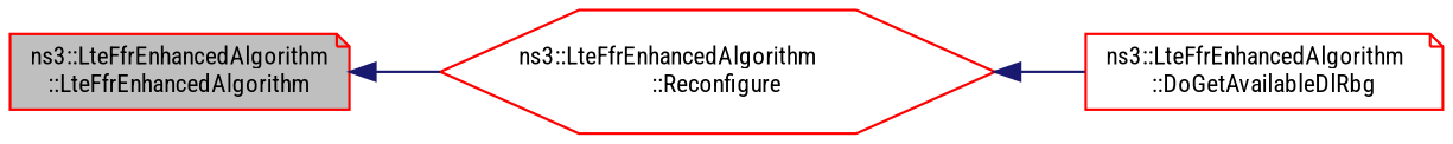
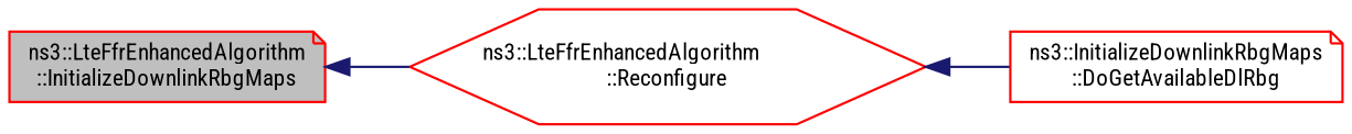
  digraph {
    fontname="Roboto Condensed"
    rankdir=LR
    node [color=red fillcolor=white fontname="Roboto Condensed" fontsize=10 shape=note style=filled]
    edge [color=midnightblue dir=back fontname="Roboto Condensed" fontsize=10 labelfontname=Helvetica labelfontsize=10 style=solid]
-   n1 [fillcolor=grey75 fontcolor=black height=0.2 label="ns3::LteFfrEnhancedAlgorithm\l::LteFfrEnhancedAlgorithm" width=0.4]
+   n1 [fillcolor=grey75 fontcolor=black height=0.2 label="ns3::LteFfrEnhancedAlgorithm\l::InitializeDownlinkRbgMaps" width=0.4]
    n2 [height=0.2 label="ns3::LteFfrEnhancedAlgorithm\l::Reconfigure" shape=hexagon width=0.4]
-   n3 [height=0.2 label="ns3::LteFfrEnhancedAlgorithm\l::DoGetAvailableDlRbg" width=0.4]
+   n3 [height=0.2 label="ns3::InitializeDownlinkRbgMaps\l::DoGetAvailableDlRbg" width=0.4]
    n1 -> n2
    n2 -> n3
  }
